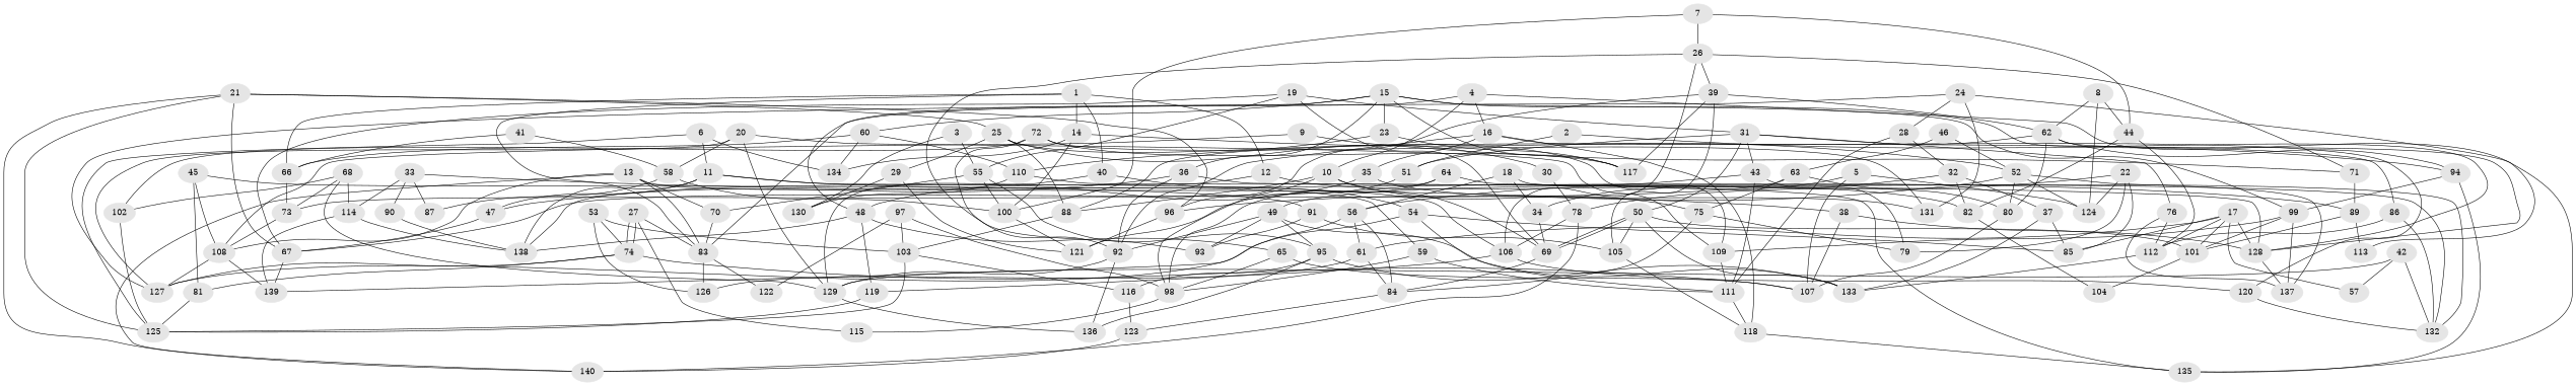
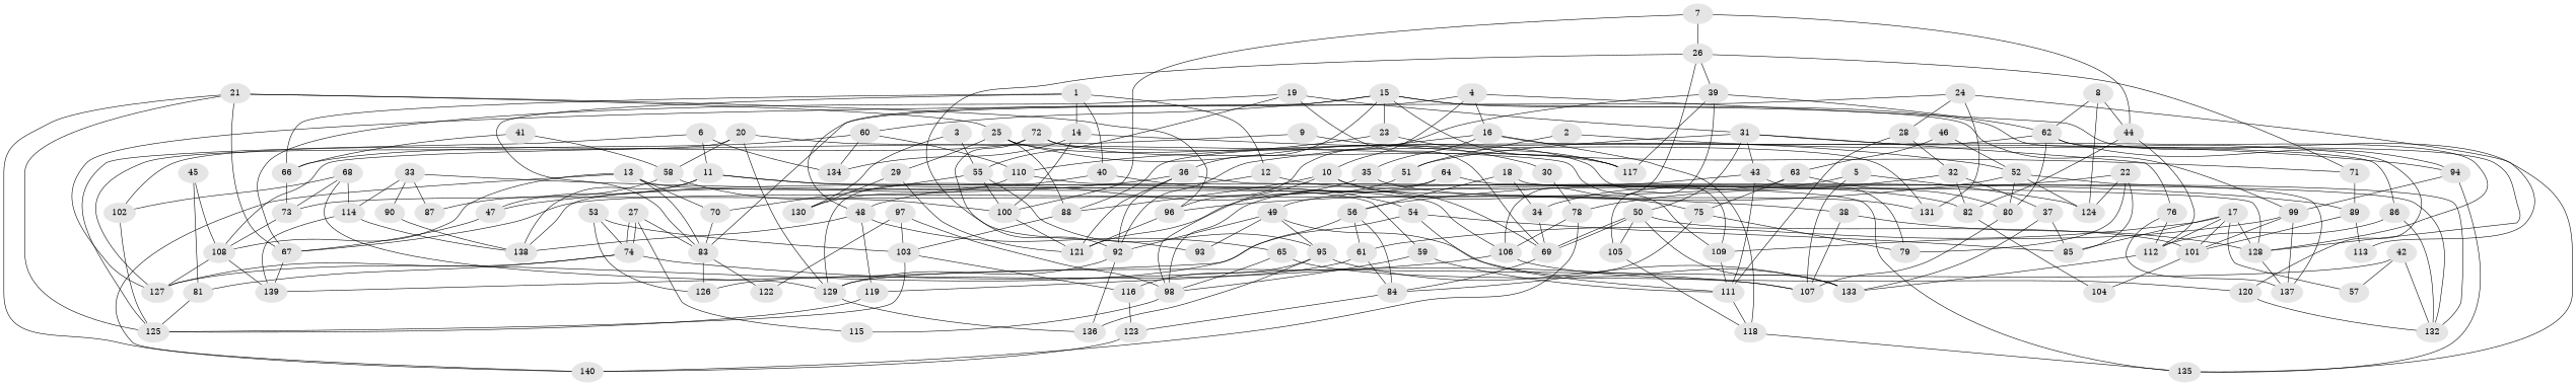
  graph {
    node [color=gray90 style=filled]
    1
    12
    14
    40
    66
    83
    138
    82
    134
    100
    52
    129
    54
    73
    126
    122
    2
    51
    94
    121
    84
    123
    135
    99
    3
    55
    130
    70
    95
    4
    10
    16
    69
    75
    88
    98
    35
    86
    92
    118
    5
    34
    107
    124
    6
    11
    125
    47
    89
    106
    7
    26
    44
    71
    39
    93
    112
    8
    62
    128
    80
    9
    108
    127
    139
    79
    103
    115
    67
    101
    113
    120
    119
    104
    13
    59
    140
    111
    96
    137
    15
    23
    36
    48
    60
    117
    110
    65
    109
    131
    132
    136
    17
    85
    57
    61
    133
    18
    56
    19
    31
    43
    50
    76
    20
    58
    87
    21
    25
    29
    30
    22
    24
    28
    32
    78
    105
    27
    74
    81
    37
    49
    33
    38
    90
    114
    41
    42
    45
-   91
    46
    63
    116
    53
    64
    68
    102
    72
    97
    1 -- 12
    1 -- 14
    1 -- 40
    1 -- 66
    1 -- 83
    12 -- 138
    12 -- 82
    14 -- 134
    14 -- 100
    14 -- 52
    40 -- 129
    40 -- 54
    66 -- 73
    83 -- 126
    83 -- 122
    82 -- 104
    100 -- 121
    52 -- 124
    52 -- 80
    52 -- 96
    52 -- 137
    129 -- 136
    54 -- 127
    54 -- 111
    54 -- 85
    73 -- 108
    2 -- 51
    2 -- 94
    51 -- 121
    94 -- 135
    94 -- 99
    84 -- 123
    123 -- 140
    99 -- 101
    99 -- 137
    99 -- 109
    3 -- 55
    3 -- 130
    55 -- 100
    55 -- 70
    55 -- 95
    70 -- 83
    95 -- 136
    95 -- 133
    95 -- 116
    4 -- 83
    4 -- 135
    4 -- 10
    4 -- 16
    10 -- 69
    10 -- 75
    10 -- 88
    10 -- 98
    16 -- 35
    16 -- 86
    16 -- 92
    16 -- 118
    69 -- 84
    75 -- 84
    75 -- 79
    88 -- 103
    98 -- 115
    35 -- 48
    35 -- 131
    86 -- 112
    86 -- 132
    92 -- 129
    92 -- 136
    118 -- 135
    5 -- 34
    5 -- 107
    5 -- 124
    34 -- 69
    6 -- 134
    6 -- 11
    6 -- 125
    11 -- 138
    11 -- 47
    11 -- 89
    11 -- 106
    47 -- 67
    89 -- 101
    89 -- 113
    106 -- 120
    106 -- 119
    7 -- 100
    7 -- 26
    7 -- 44
    26 -- 106
    26 -- 71
    26 -- 39
    26 -- 93
    44 -- 82
    44 -- 112
    71 -- 89
    39 -- 62
    39 -- 96
    39 -- 117
    39 -- 105
    112 -- 133
    8 -- 124
    8 -- 44
    8 -- 62
    62 -- 94
    62 -- 88
    62 -- 128
    62 -- 80
    128 -- 137
    80 -- 107
    9 -- 71
    9 -- 108
    108 -- 127
    108 -- 139
    103 -- 125
    103 -- 116
    67 -- 139
    101 -- 104
    120 -- 132
    119 -- 125
    13 -- 83
    13 -- 70
    13 -- 108
    13 -- 59
    13 -- 140
    59 -- 98
    59 -- 111
    111 -- 118
    96 -- 121
    15 -- 99
    15 -- 128
    15 -- 23
    15 -- 36
    15 -- 48
    15 -- 60
    15 -- 117
    23 -- 117
    23 -- 110
+   36 -- 121
    36 -- 92
    36 -- 47
    36 -- 128
    48 -- 138
    48 -- 119
    48 -- 65
    60 -- 66
    60 -- 134
    60 -- 110
    110 -- 135
    110 -- 130
    65 -- 98
    65 -- 107
    109 -- 111
    17 -- 112
    17 -- 128
    17 -- 101
    17 -- 85
    17 -- 57
    17 -- 61
    61 -- 126
    61 -- 84
    18 -- 34
    18 -- 132
    18 -- 56
    56 -- 84
    56 -- 139
    56 -- 61
    19 -- 55
    19 -- 69
    19 -- 67
    19 -- 31
    31 -- 51
    31 -- 120
    31 -- 43
    31 -- 50
    31 -- 76
    43 -- 79
    43 -- 111
    43 -- 49
    50 -- 69
    50 -- 69
    50 -- 101
    50 -- 133
    50 -- 105
    76 -- 112
    76 -- 137
    20 -- 129
    20 -- 127
    20 -- 109
    20 -- 58
    58 -- 100
    58 -- 87
    21 -- 125
    21 -- 67
    21 -- 140
    21 -- 96
    21 -- 25
    25 -- 88
    25 -- 109
    25 -- 29
    25 -- 30
    29 -- 121
    29 -- 130
    30 -- 78
    22 -- 124
    22 -- 79
    22 -- 85
    22 -- 56
    24 -- 127
    24 -- 113
    24 -- 131
    24 -- 28
    28 -- 111
    28 -- 32
    32 -- 82
    32 -- 78
    32 -- 37
    78 -- 106
    78 -- 140
    105 -- 118
    27 -- 83
    27 -- 115
    27 -- 74
    27 -- 74
    74 -- 107
    74 -- 127
    74 -- 81
    81 -- 125
    37 -- 85
    37 -- 133
    49 -- 95
    49 -- 92
    49 -- 93
    49 -- 133
    33 -- 87
    33 -- 38
    33 -- 90
    33 -- 114
    38 -- 107
    38 -- 128
    90 -- 138
    114 -- 138
    114 -- 139
    41 -- 66
    41 -- 58
    42 -- 129
    42 -- 132
    42 -- 57
    45 -- 108
    45 -- 81
-   45 -- 91
-   91 -- 93
-   91 -- 105
    46 -- 52
    46 -- 63
    63 -- 75
    63 -- 80
    63 -- 67
    116 -- 123
    53 -- 126
    53 -- 103
    53 -- 74
    64 -- 73
    64 -- 98
    64 -- 132
    68 -- 129
    68 -- 73
    68 -- 114
    68 -- 102
    102 -- 125
    72 -- 92
    72 -- 117
    72 -- 131
    72 -- 102
    97 -- 122
    97 -- 98
    97 -- 103
  }
